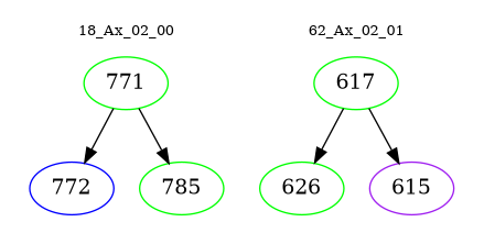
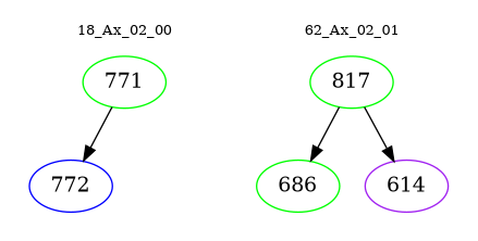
  digraph {
    node [color=green]
    edge [color=black]
    n1 [label=771]
    n2 [color=blue label=772]
-   n3 [label=785]
-   n4 [label=617]
-   n5 [label=626]
-   n6 [color=purple label=615]
+   n4 [label=817]
+   n5 [label=686]
+   n6 [color=purple label=614]
    subgraph cluster_1 {
      color=white
      fontsize=10
      label="18_Ax_02_00"
      n1
      n2
-     n3
    }
    subgraph cluster_2 {
      color=white
      fontsize=10
      label="62_Ax_02_01"
      n4
      n5
      n6
    }
    n1 -> n2
-   n1 -> n3
    n4 -> n5
    n4 -> n6
  }
